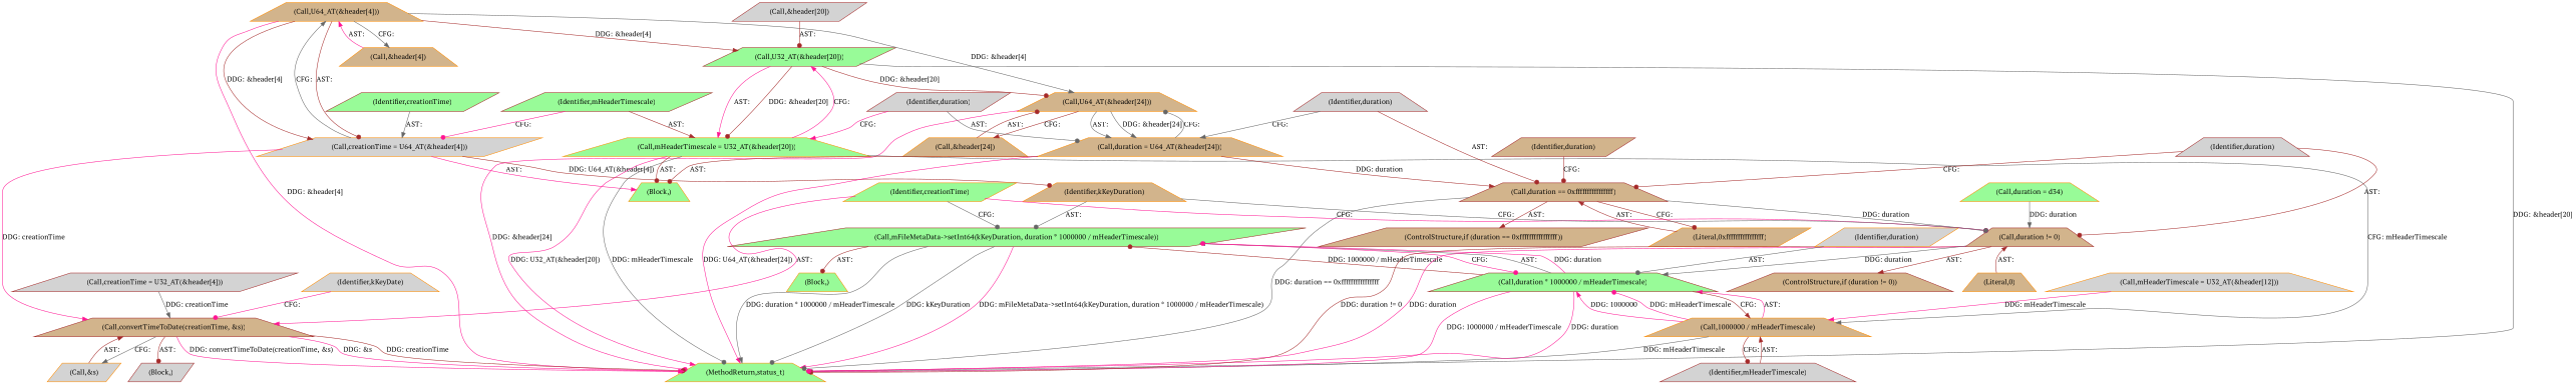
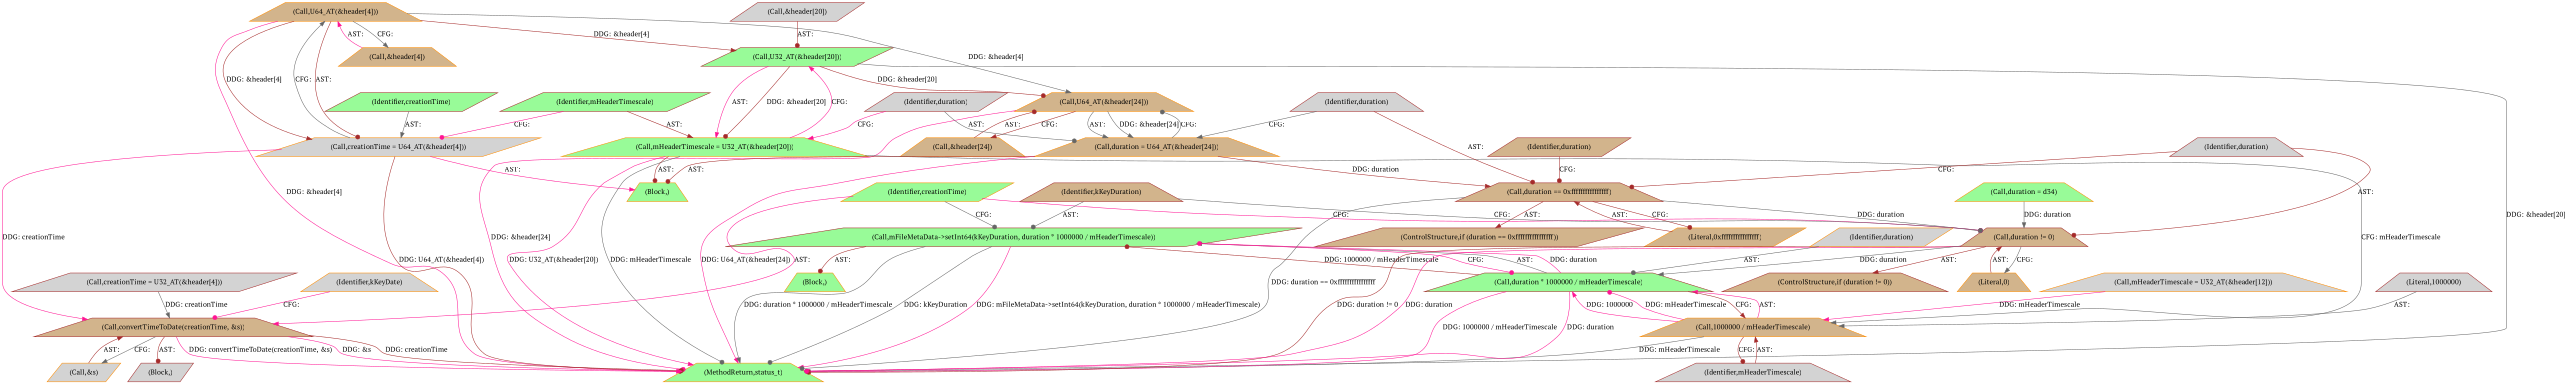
  digraph {
    fontname="PT Serif"
    node [color=brown fillcolor=tan fontname="PT Serif" shape=trapezium style=filled]
    edge [arrowhead=normal color=brown fontname="PT Serif"]
    n1 [color=darkorange label="(Call,U64_AT(&header[4]))"]
    n2 [color=darkorange fillcolor=lightgrey label="(Call,creationTime = U64_AT(&header[4]))" shape=parallelogram]
    n3 [fillcolor=palegreen label="(Call,U32_AT(&header[20]))" shape=parallelogram]
    n4 [color=darkorange label="(Call,U64_AT(&header[24]))"]
    n5 [color=darkorange label="(Call,&header[4])"]
    n6 [color=darkorange fillcolor=palegreen label="(MethodReturn,status_t)"]
    n7 [label="(Call,convertTimeToDate(creationTime, &s))"]
    n8 [color=darkorange fillcolor=palegreen label="(Block,)"]
    n9 [color=darkorange fillcolor=palegreen label="(Call,mHeaderTimescale = U32_AT(&header[20]))"]
    n10 [color=darkorange label="(Call,duration = U64_AT(&header[24]))"]
    n11 [color=darkorange label="(Call,&header[24])"]
    n12 [color=darkorange fillcolor=lightgrey label="(Call,&s)" shape=parallelogram]
    n13 [fillcolor=lightgrey label="(Block,)" shape=parallelogram]
    n14 [color=darkorange label="(Call,1000000 / mHeaderTimescale)"]
    n15 [fillcolor=lightgrey label="(Call,&header[20])" shape=parallelogram]
    n16 [fillcolor=palegreen label="(Call,duration * 1000000 / mHeaderTimescale)"]
    n17 [fillcolor=lightgrey label="(Identifier,mHeaderTimescale)"]
    n18 [fillcolor=palegreen label="(Call,mFileMetaData->setInt64(kKeyDuration, duration * 1000000 / mHeaderTimescale))" shape=parallelogram]
    n19 [color=darkorange fillcolor=palegreen label="(Block,)"]
    n20 [label="(Call,duration == 0xffffffffffffffff)"]
    n21 [label="(Call,duration != 0)"]
    n22 [label="(ControlStructure,if (duration == 0xffffffffffffffff))" shape=parallelogram]
    n23 [color=darkorange label="(Literal,0xffffffffffffffff)" shape=parallelogram]
    n24 [color=darkorange label="(Literal,0)"]
    n25 [label="(ControlStructure,if (duration != 0))"]
+   n26 [fillcolor=lightgrey label="(Literal,1000000)"]
    n27 [fillcolor=lightgrey label="(Identifier,duration)" shape=parallelogram]
    n28 [color=darkorange fillcolor=lightgrey label="(Identifier,duration)" shape=parallelogram]
    n29 [color=darkorange fillcolor=palegreen label="(Call,duration = d34)"]
    n30 [fillcolor=lightgrey label="(Call,creationTime = U32_AT(&header[4]))" shape=parallelogram]
    n31 [color=darkorange fillcolor=lightgrey label="(Call,mHeaderTimescale = U32_AT(&header[12]))"]
    n32 [fillcolor=lightgrey label="(Identifier,duration)"]
    n33 [label="(Identifier,duration)" shape=parallelogram]
    n34 [fillcolor=palegreen label="(Identifier,creationTime)" shape=parallelogram]
    n35 [fillcolor=lightgrey label="(Identifier,duration)"]
    n36 [color=darkorange fillcolor=lightgrey label="(Identifier,kKeyDate)"]
    n37 [color=darkorange fillcolor=palegreen label="(Identifier,creationTime)" shape=parallelogram]
-   n38 [color=darkorange label="(Identifier,kKeyDuration)"]
+   n38 [label="(Identifier,kKeyDuration)"]
    n39 [fillcolor=palegreen label="(Identifier,mHeaderTimescale)" shape=parallelogram]
    n1 -> n2 [arrowhead=dot label="AST: "]
    n1 -> n2 [label="DDG: &header[4]"]
    n1 -> n3 [label="DDG: &header[4]"]
    n1 -> n4 [color=gray40 label="DDG: &header[4]"]
    n1 -> n5 [color=gray40 label="CFG: "]
    n1 -> n6 [arrowhead=dot color=deeppink label="DDG: &header[4]"]
    n2 -> n1 [color=gray40 label="CFG: "]
-   n2 -> n38 [arrowhead=dot label="DDG: U64_AT(&header[4])"]
+   n2 -> n6 [arrowhead=dot label="DDG: U64_AT(&header[4])"]
    n2 -> n7 [color=deeppink label="DDG: creationTime"]
    n2 -> n8 [color=deeppink label="AST: "]
    n3 -> n4 [arrowhead=dot label="DDG: &header[20]"]
    n3 -> n6 [arrowhead=dot color=gray40 label="DDG: &header[20]"]
    n3 -> n9 [color=deeppink label="AST: "]
    n3 -> n9 [arrowhead=dot label="DDG: &header[20]"]
    n4 -> n6 [arrowhead=dot color=deeppink label="DDG: &header[24]"]
    n4 -> n10 [color=gray40 label="AST: "]
    n4 -> n10 [color=gray40 label="DDG: &header[24]"]
    n4 -> n11 [label="CFG: "]
    n5 -> n1 [color=deeppink label="AST: "]
    n7 -> n6 [arrowhead=dot label="DDG: creationTime"]
    n7 -> n6 [color=deeppink label="DDG: convertTimeToDate(creationTime, &s)"]
    n7 -> n6 [color=deeppink label="DDG: &s"]
    n7 -> n12 [color=gray40 label="CFG: "]
    n7 -> n13 [arrowhead=dot label="AST: "]
    n9 -> n3 [color=deeppink label="CFG: "]
    n9 -> n6 [color=deeppink label="DDG: U32_AT(&header[20])"]
    n9 -> n6 [arrowhead=dot color=gray40 label="DDG: mHeaderTimescale"]
    n9 -> n8 [arrowhead=dot label="AST: "]
    n9 -> n14 [color=gray40 label="CFG: mHeaderTimescale"]
    n10 -> n4 [arrowhead=dot color=gray40 label="CFG: "]
    n10 -> n6 [color=deeppink label="DDG: U64_AT(&header[24])"]
    n10 -> n8 [arrowhead=dot label="AST: "]
    n10 -> n20 [label="DDG: duration"]
    n11 -> n4 [arrowhead=dot label="AST: "]
    n12 -> n7 [label="AST: "]
    n14 -> n6 [color=gray40 label="DDG: mHeaderTimescale"]
    n14 -> n16 [color=deeppink label="AST: "]
    n14 -> n16 [color=deeppink label="DDG: 1000000"]
    n14 -> n16 [arrowhead=dot color=deeppink label="DDG: mHeaderTimescale"]
    n14 -> n17 [arrowhead=dot label="CFG: "]
    n15 -> n3 [arrowhead=dot label="AST: "]
    n16 -> n6 [arrowhead=dot color=deeppink label="DDG: 1000000 / mHeaderTimescale"]
    n16 -> n6 [color=deeppink label="DDG: duration"]
    n16 -> n14 [label="CFG: "]
    n16 -> n18 [color=gray40 label="AST: "]
    n16 -> n18 [arrowhead=dot color=deeppink label="DDG: duration"]
    n16 -> n18 [arrowhead=dot label="DDG: 1000000 / mHeaderTimescale"]
    n17 -> n14 [label="AST: "]
    n18 -> n6 [color=gray40 label="DDG: duration * 1000000 / mHeaderTimescale"]
    n18 -> n6 [arrowhead=dot color=gray40 label="DDG: kKeyDuration"]
    n18 -> n6 [color=deeppink label="DDG: mFileMetaData->setInt64(kKeyDuration, duration * 1000000 / mHeaderTimescale)"]
    n18 -> n16 [arrowhead=dot color=deeppink label="CFG: "]
    n18 -> n19 [arrowhead=dot label="AST: "]
    n20 -> n6 [arrowhead=dot color=gray40 label="DDG: duration == 0xffffffffffffffff"]
    n20 -> n21 [arrowhead=dot color=gray40 label="DDG: duration"]
    n20 -> n22 [label="AST: "]
    n20 -> n23 [arrowhead=dot label="CFG: "]
    n21 -> n6 [arrowhead=dot label="DDG: duration != 0"]
    n21 -> n6 [arrowhead=dot color=deeppink label="DDG: duration"]
    n21 -> n16 [color=gray40 label="DDG: duration"]
+   n21 -> n24 [color=gray40 label="CFG: "]
    n21 -> n25 [label="AST: "]
    n23 -> n20 [label="AST: "]
    n24 -> n21 [label="AST: "]
+   n26 -> n14 [color=gray40 label="AST: "]
    n27 -> n9 [color=deeppink label="CFG: "]
    n27 -> n10 [arrowhead=dot color=gray40 label="AST: "]
    n28 -> n16 [arrowhead=dot color=gray40 label="AST: "]
    n29 -> n21 [color=gray40 label="DDG: duration"]
    n30 -> n7 [color=gray40 label="DDG: creationTime"]
    n31 -> n14 [color=deeppink label="DDG: mHeaderTimescale"]
    n32 -> n10 [color=gray40 label="CFG: "]
    n32 -> n20 [arrowhead=dot label="AST: "]
    n33 -> n20 [arrowhead=dot label="CFG: "]
    n34 -> n2 [color=gray40 label="AST: "]
    n35 -> n20 [arrowhead=dot label="CFG: "]
    n35 -> n21 [arrowhead=dot label="AST: "]
    n36 -> n7 [arrowhead=dot color=deeppink label="CFG: "]
    n37 -> n7 [color=deeppink label="AST: "]
    n37 -> n18 [arrowhead=dot color=gray40 label="CFG: "]
    n37 -> n21 [arrowhead=dot color=deeppink label="CFG: "]
    n38 -> n18 [arrowhead=dot color=gray40 label="AST: "]
    n38 -> n21 [arrowhead=dot color=gray40 label="CFG: "]
    n39 -> n2 [arrowhead=dot color=deeppink label="CFG: "]
    n39 -> n9 [label="AST: "]
  }
